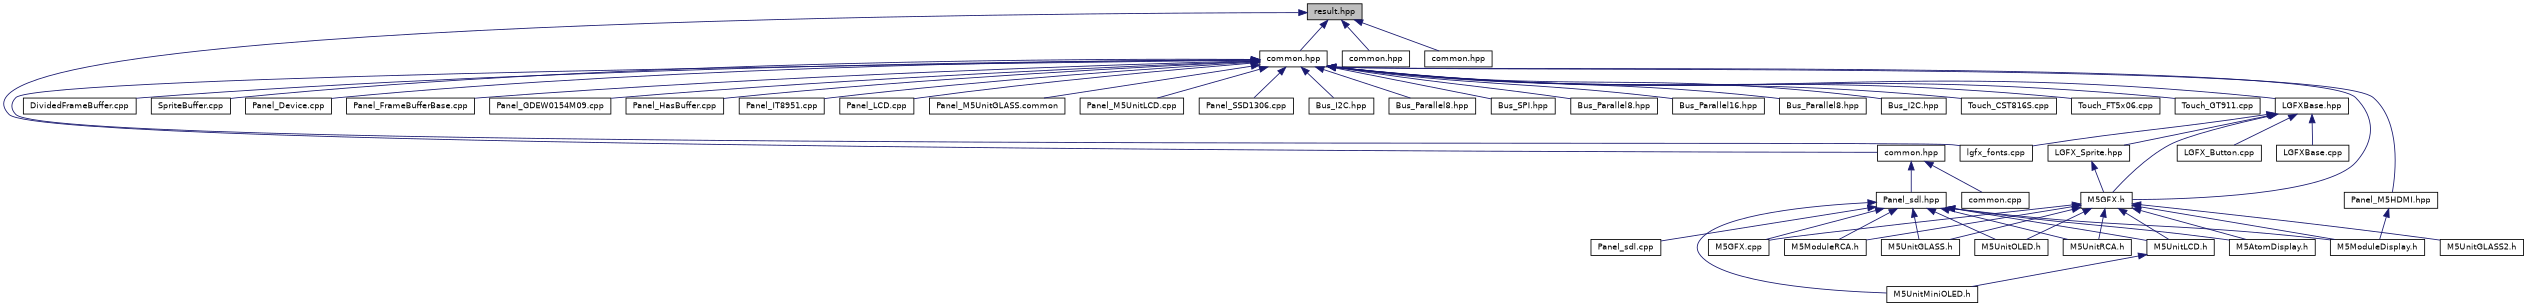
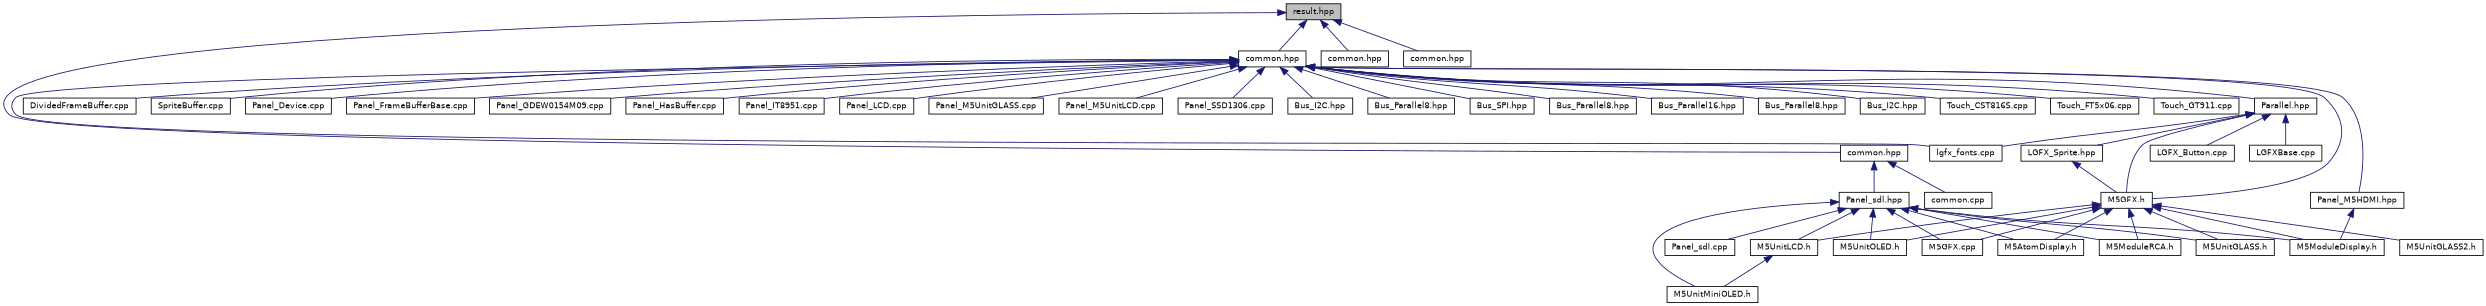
  digraph {
    node [color=black fillcolor=white fontname=Helvetica fontsize=10 shape=record style=filled]
    edge [color=midnightblue dir=back fontname=Helvetica fontsize=10 labelfontname=Helvetica labelfontsize=10 style=solid]
    n1 [fillcolor=grey75 fontcolor=black height=0.2 label="result.hpp" width=0.4]
    n2 [height=0.2 label="common.hpp" width=0.4]
    n3 [height=0.2 label="common.hpp" width=0.4]
    n4 [height=0.2 label="common.hpp" width=0.4]
    n5 [height=0.2 label="common.hpp" width=0.4]
-   n6 [height=0.2 label="LGFXBase.hpp" width=0.4]
+   n6 [height=0.2 label="Parallel.hpp" width=0.4]
    n7 [height=0.2 label="lgfx_fonts.cpp" width=0.4]
    n8 [height=0.2 label="M5GFX.h" width=0.4]
    n9 [height=0.2 label="DividedFrameBuffer.cpp" width=0.4]
    n10 [height=0.2 label="SpriteBuffer.cpp" width=0.4]
    n11 [height=0.2 label="Panel_Device.cpp" width=0.4]
    n12 [height=0.2 label="Panel_FrameBufferBase.cpp" width=0.4]
    n13 [height=0.2 label="Panel_GDEW0154M09.cpp" width=0.4]
    n14 [height=0.2 label="Panel_HasBuffer.cpp" width=0.4]
    n15 [height=0.2 label="Panel_IT8951.cpp" width=0.4]
    n16 [height=0.2 label="Panel_LCD.cpp" width=0.4]
    n17 [height=0.2 label="Panel_M5HDMI.hpp" width=0.4]
-   n18 [height=0.2 label="Panel_M5UnitGLASS.common" width=0.4]
+   n18 [height=0.2 label="Panel_M5UnitGLASS.cpp" width=0.4]
    n19 [height=0.2 label="Panel_M5UnitLCD.cpp" width=0.4]
    n20 [height=0.2 label="Panel_SSD1306.cpp" width=0.4]
    n21 [height=0.2 label="Bus_I2C.hpp" width=0.4]
    n22 [height=0.2 label="Bus_Parallel8.hpp" width=0.4]
    n23 [height=0.2 label="Bus_SPI.hpp" width=0.4]
    n24 [height=0.2 label="Bus_Parallel8.hpp" width=0.4]
    n25 [height=0.2 label="Bus_Parallel16.hpp" width=0.4]
    n26 [height=0.2 label="Bus_Parallel8.hpp" width=0.4]
    n27 [height=0.2 label="Bus_I2C.hpp" width=0.4]
    n28 [height=0.2 label="Touch_CST816S.cpp" width=0.4]
    n29 [height=0.2 label="Touch_FT5x06.cpp" width=0.4]
    n30 [height=0.2 label="Touch_GT911.cpp" width=0.4]
    n31 [height=0.2 label="common.cpp" width=0.4]
    n32 [height=0.2 label="Panel_sdl.hpp" width=0.4]
    n33 [height=0.2 label="LGFX_Button.cpp" width=0.4]
    n34 [height=0.2 label="LGFX_Sprite.hpp" width=0.4]
    n35 [height=0.2 label="LGFXBase.cpp" width=0.4]
    n36 [height=0.2 label="M5AtomDisplay.h" width=0.4]
    n37 [height=0.2 label="M5GFX.cpp" width=0.4]
    n38 [height=0.2 label="M5ModuleDisplay.h" width=0.4]
    n39 [height=0.2 label="M5ModuleRCA.h" width=0.4]
    n40 [height=0.2 label="M5UnitGLASS.h" width=0.4]
    n41 [height=0.2 label="M5UnitGLASS2.h" width=0.4]
    n42 [height=0.2 label="M5UnitLCD.h" width=0.4]
    n43 [height=0.2 label="M5UnitOLED.h" width=0.4]
-   n44 [height=0.2 label="M5UnitRCA.h" width=0.4]
    n45 [height=0.2 label="M5UnitMiniOLED.h" width=0.4]
    n46 [height=0.2 label="Panel_sdl.cpp" width=0.4]
    n1 -> n2
    n1 -> n3
    n1 -> n4
    n1 -> n5
    n2 -> n6
    n2 -> n7
    n2 -> n8
    n2 -> n9
    n2 -> n10
    n2 -> n11
    n2 -> n12
    n2 -> n13
    n2 -> n14
    n2 -> n15
    n2 -> n16
    n2 -> n17
    n2 -> n18
    n2 -> n19
    n2 -> n20
    n2 -> n21
    n2 -> n22
    n2 -> n23
    n2 -> n24
    n2 -> n25
    n2 -> n26
    n2 -> n27
    n2 -> n28
    n2 -> n29
    n2 -> n30
    n5 -> n31
    n5 -> n32
    n6 -> n7
    n6 -> n8
    n6 -> n33
    n6 -> n34
    n6 -> n35
    n8 -> n36
    n8 -> n37
    n8 -> n38
    n8 -> n39
    n8 -> n40
    n8 -> n41
    n8 -> n42
    n8 -> n43
-   n8 -> n44
    n17 -> n38
    n32 -> n36
    n32 -> n37
    n32 -> n38
    n32 -> n39
    n32 -> n40
    n32 -> n42
    n32 -> n43
-   n32 -> n44
    n32 -> n45
    n32 -> n46
    n34 -> n8
    n42 -> n45
  }
